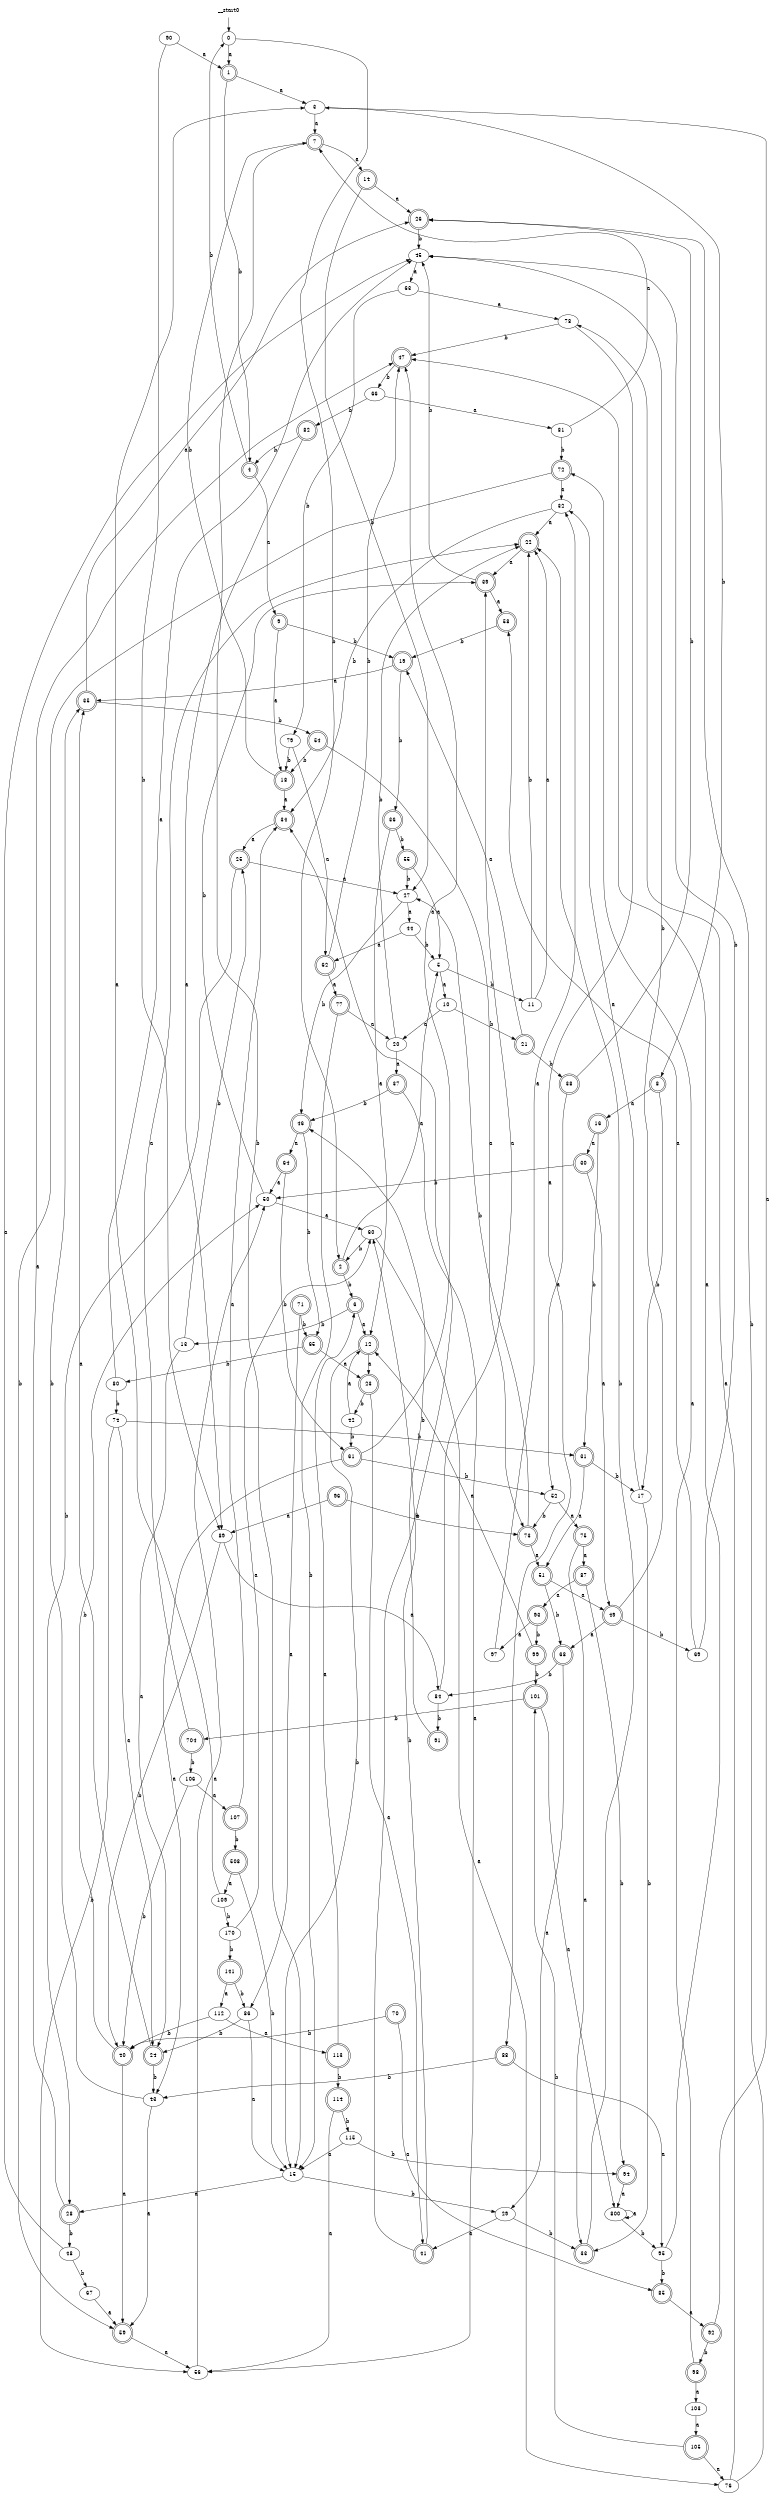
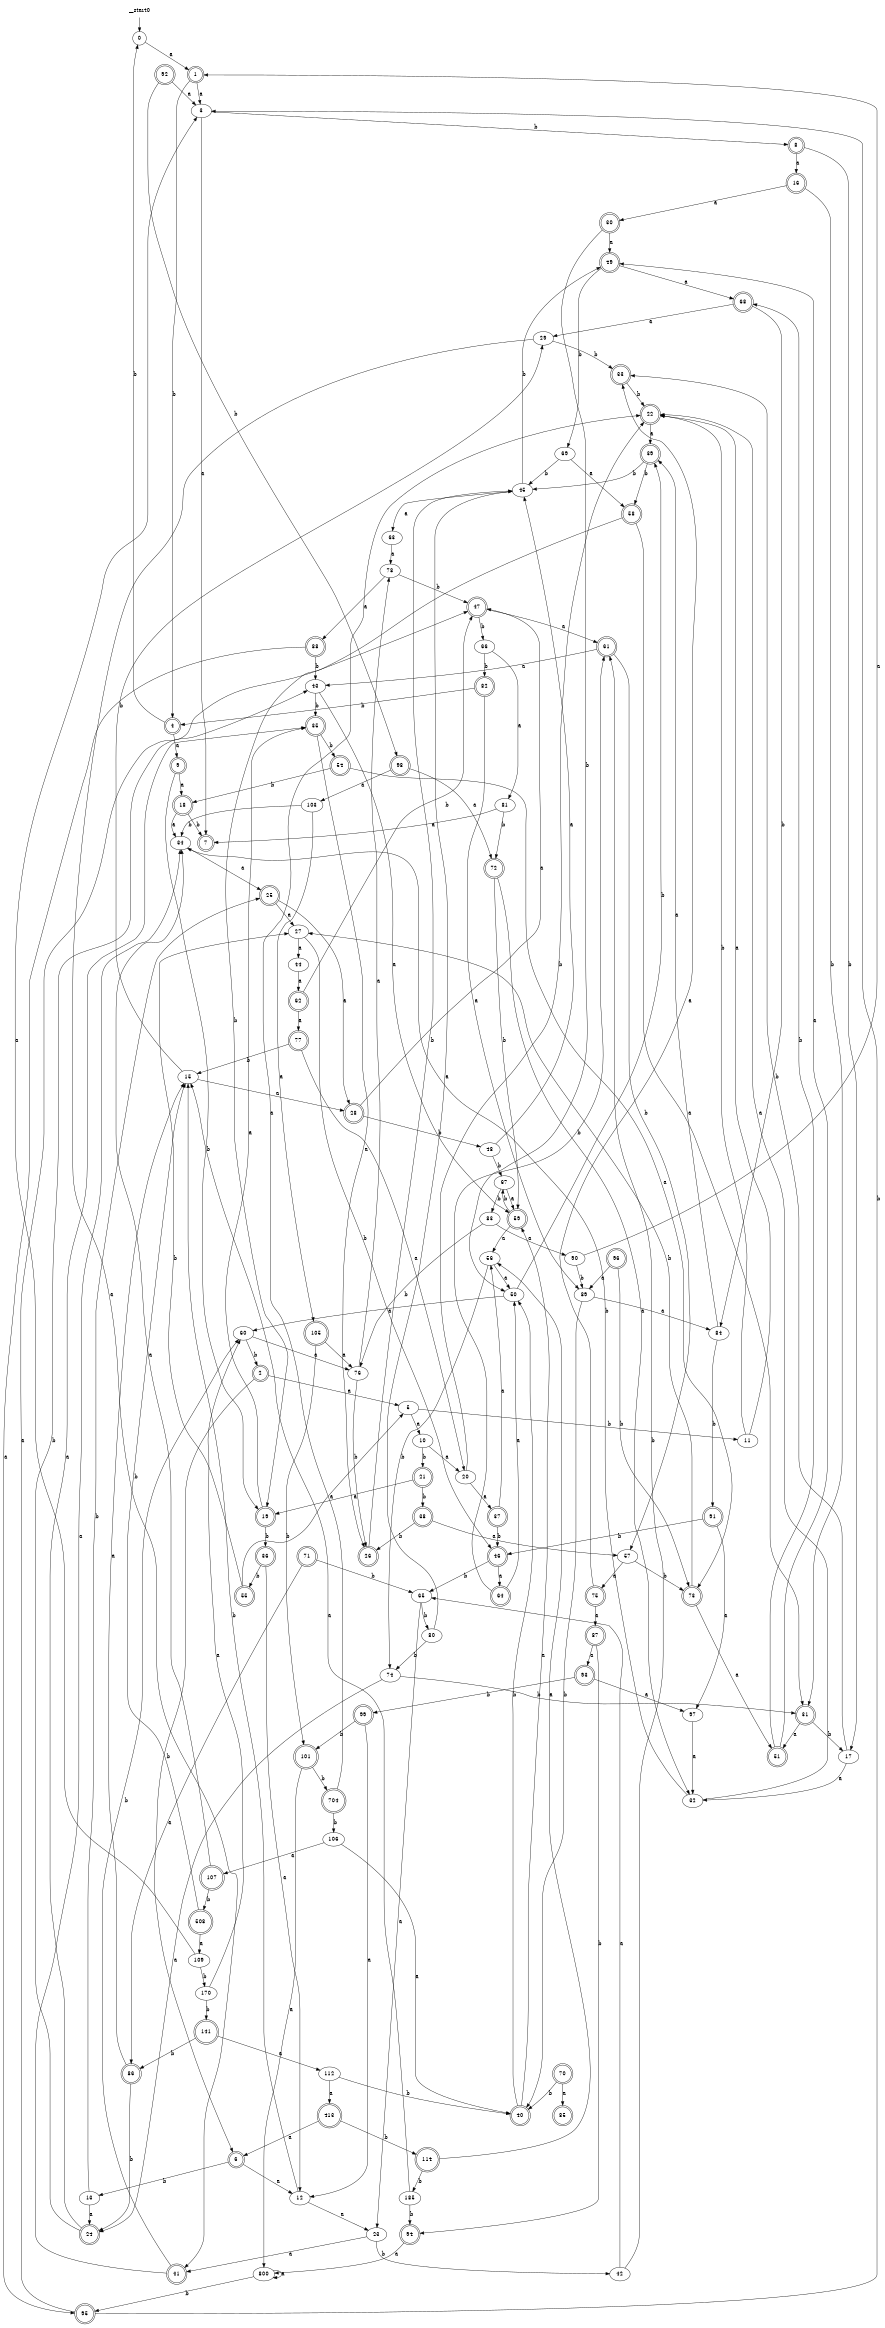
  digraph {
    node [shape=doublecircle]
    __start0 [shape=none]
    0 [shape=circle]
    1
    2
    3 [shape=""]
    4
    5 [shape=""]
    6
    7
    8
    9
    10 [shape=""]
    11 [shape=""]
-   12
+   12 [shape=ellipse]
    13 [shape=""]
-   14
    15 [shape=""]
    16
    17 [shape=""]
    18
    19
    20 [shape=""]
    21
    22
-   23
+   23 [shape=ellipse]
    24
    25
    26
    27 [shape=""]
    28
    29 [shape=""]
    30
    31
    32 [shape=""]
    33
-   34
+   34 [shape=ellipse]
    35
    36
    37
    38
    39
    41
    42 [shape=""]
    43 [shape=""]
    45 [shape=""]
    44 [shape=""]
    46
    47
    48 [shape=""]
    49
    50 [shape=""]
    51
    54
    55
    56 [shape=""]
-   57 [label=52 shape=""]
+   57 [shape=""]
    58
    40
    59
    60 [shape=""]
    61
    62
    63 [shape=""]
    64
-   65
+   65 [shape=ellipse]
    66 [shape=""]
    67 [shape=""]
    68
    69 [shape=""]
    73
    74 [shape=""]
    75
    76 [shape=""]
    77
    78 [shape=""]
-   79 [shape=""]
    80 [shape=""]
    81 [shape=""]
    82
+   83 [shape=""]
    84 [shape=""]
    70
    85
    71
-   86 [shape=ellipse]
+   86
    72
    87
    88
    89 [shape=""]
    90 [shape=""]
    91
    92
    93
    94
-   95 [shape=""]
+   95
    97 [shape=""]
    98
    99
    n99 [label=800 shape=""]
    96
    103 [shape=""]
    101
    n103 [label=704]
    105
    106 [shape=""]
    107
    n107 [label=508]
    109 [shape=""]
    n109 [label=170 shape=""]
    n110 [label=141]
    112 [shape=""]
-   113
+   113 [label=413]
    114
-   115 [shape=""]
+   115 [label=185 shape=""]
    __start0 -> 0
    0 -> 1 [label=a]
-   0 -> 2 [label=b]
    1 -> 3 [label=a]
    1 -> 4 [label=b]
    2 -> 5 [label=a]
    2 -> 6 [label=b]
    3 -> 7 [label=a]
    3 -> 8 [label=b]
    4 -> 0 [label=b]
    4 -> 9 [label=a]
    5 -> 10 [label=a]
    5 -> 11 [label=b]
    6 -> 12 [label=a]
    6 -> 13 [label=b]
-   7 -> 14 [label=a]
-   7 -> 15 [label=b]
    8 -> 16 [label=a]
    8 -> 17 [label=b]
    9 -> 18 [label=a]
    9 -> 19 [label=b]
    10 -> 20 [label=a]
    10 -> 21 [label=b]
    11 -> 22 [label=a]
    11 -> 22 [label=b]
    12 -> 15 [label=b]
    12 -> 23 [label=a]
    13 -> 24 [label=a]
    13 -> 25 [label=b]
-   14 -> 26 [label=a]
-   14 -> 27 [label=b]
    15 -> 28 [label=a]
    15 -> 29 [label=b]
    16 -> 30 [label=a]
    16 -> 31 [label=b]
    17 -> 32 [label=a]
    17 -> 33 [label=b]
    18 -> 7 [label=b]
    18 -> 34 [label=a]
    19 -> 35 [label=a]
    19 -> 36 [label=b]
    20 -> 22 [label=b]
    20 -> 37 [label=a]
    21 -> 19 [label=a]
    21 -> 38 [label=b]
    22 -> 39 [label=a]
    23 -> 41 [label=a]
    23 -> 42 [label=b]
    24 -> 35 [label=a]
    24 -> 43 [label=b]
    25 -> 27 [label=a]
-   25 -> 28 [label=b]
+   25 -> 28 [label=a]
    26 -> 45 [label=b]
    27 -> 44 [label=a]
    27 -> 46 [label=b]
    28 -> 47 [label=a]
    28 -> 48 [label=b]
    29 -> 33 [label=b]
    29 -> 41 [label=a]
    30 -> 49 [label=a]
    30 -> 50 [label=b]
    31 -> 17 [label=b]
    31 -> 51 [label=a]
    32 -> 22 [label=a]
    32 -> 34 [label=b]
    33 -> 22 [label=b]
    34 -> 25 [label=a]
    35 -> 26 [label=a]
    35 -> 54 [label=b]
    36 -> 12 [label=a]
    36 -> 55 [label=b]
    37 -> 46 [label=b]
    37 -> 56 [label=a]
    38 -> 26 [label=b]
    38 -> 57 [label=a]
    39 -> 45 [label=b]
-   39 -> 58 [label=a]
+   39 -> 58 [label=b]
    41 -> 34 [label=a]
    41 -> 60 [label=b]
-   42 -> 12 [label=a]
+   42 -> 65 [label=a]
    42 -> 61 [label=b]
    43 -> 35 [label=b]
    43 -> 59 [label=a]
-   49 -> 45 [label=b]
+   45 -> 49 [label=b]
    45 -> 63 [label=a]
-   44 -> 5 [label=b]
    44 -> 62 [label=a]
    46 -> 64 [label=a]
    46 -> 65 [label=b]
-   61 -> 47 [label=a]
+   47 -> 61 [label=a]
    47 -> 66 [label=b]
    48 -> 45 [label=a]
    48 -> 67 [label=b]
    49 -> 68 [label=a]
    49 -> 69 [label=b]
    50 -> 39 [label=b]
    50 -> 60 [label=a]
    51 -> 49 [label=a]
    51 -> 68 [label=b]
    54 -> 18 [label=b]
    54 -> 73 [label=a]
    55 -> 5 [label=a]
    55 -> 27 [label=b]
    56 -> 50 [label=a]
-   74 -> 56 [label=b]
+   56 -> 74 [label=b]
    57 -> 73 [label=b]
    57 -> 75 [label=a]
    58 -> 19 [label=b]
+   58 -> 31 [label=a]
    40 -> 50 [label=b]
    40 -> 59 [label=a]
    59 -> 56 [label=a]
+   59 -> 67 [label=b]
    60 -> 2 [label=b]
    60 -> 76 [label=a]
    61 -> 43 [label=a]
    61 -> 57 [label=b]
    62 -> 47 [label=b]
    62 -> 77 [label=a]
    63 -> 78 [label=a]
-   63 -> 79 [label=b]
    64 -> 50 [label=a]
    64 -> 61 [label=b]
    65 -> 23 [label=a]
    65 -> 80 [label=b]
    66 -> 81 [label=a]
    66 -> 82 [label=b]
    67 -> 59 [label=a]
+   67 -> 83 [label=b]
    68 -> 29 [label=a]
    68 -> 84 [label=b]
    69 -> 45 [label=b]
    69 -> 58 [label=a]
    73 -> 27 [label=b]
    73 -> 51 [label=a]
    74 -> 24 [label=a]
    74 -> 31 [label=b]
    75 -> 33 [label=a]
    75 -> 87 [label=a]
    76 -> 26 [label=b]
    76 -> 78 [label=a]
    77 -> 15 [label=b]
    77 -> 20 [label=a]
    78 -> 47 [label=b]
    78 -> 88 [label=a]
-   79 -> 18 [label=b]
-   79 -> 62 [label=a]
    80 -> 45 [label=a]
    80 -> 74 [label=b]
    81 -> 7 [label=a]
    81 -> 72 [label=b]
    82 -> 4 [label=b]
    82 -> 89 [label=a]
+   83 -> 76 [label=b]
+   83 -> 90 [label=a]
    84 -> 39 [label=a]
    84 -> 91 [label=b]
    70 -> 40 [label=b]
    70 -> 85 [label=a]
-   85 -> 92 [label=a]
    71 -> 65 [label=b]
    71 -> 86 [label=a]
    86 -> 15 [label=a]
    86 -> 24 [label=b]
    72 -> 32 [label=a]
    72 -> 59 [label=b]
    87 -> 93 [label=a]
    87 -> 94 [label=b]
    88 -> 43 [label=b]
    88 -> 95 [label=a]
    89 -> 40 [label=b]
    89 -> 84 [label=a]
    90 -> 1 [label=a]
    90 -> 89 [label=b]
    91 -> 46 [label=b]
+   91 -> 97 [label=a]
    92 -> 3 [label=a]
    92 -> 98 [label=b]
    93 -> 97 [label=a]
    93 -> 99 [label=b]
    94 -> n99 [label=a]
-   95 -> 85 [label=b]
+   95 -> 3 [label=b]
    95 -> 47 [label=a]
    97 -> 32 [label=a]
    98 -> 72 [label=a]
    98 -> 103 [label=a]
    99 -> 12 [label=a]
    99 -> 101 [label=b]
    n99 -> 95 [label=b]
    n99 -> n99 [label=a]
    96 -> 73 [label=b]
    96 -> 89 [label=a]
+   103 -> 34 [label=b]
    103 -> 105 [label=a]
    101 -> n99 [label=a]
    101 -> n103 [label=b]
    n103 -> 22 [label=a]
    n103 -> 106 [label=b]
    105 -> 76 [label=a]
    105 -> 101 [label=b]
-   106 -> 40 [label=b]
+   106 -> 40 [label=a]
    106 -> 107 [label=a]
    107 -> 34 [label=a]
    107 -> n107 [label=b]
    n107 -> 15 [label=b]
    n107 -> 109 [label=a]
    109 -> 3 [label=a]
    109 -> n109 [label=b]
    n109 -> 60 [label=a]
    n109 -> n110 [label=b]
    n110 -> 86 [label=b]
    n110 -> 112 [label=a]
    112 -> 40 [label=b]
    112 -> 113 [label=a]
    113 -> 6 [label=a]
    113 -> 114 [label=b]
    114 -> 56 [label=a]
    114 -> 115 [label=b]
    115 -> 15 [label=a]
    115 -> 94 [label=b]
  }
